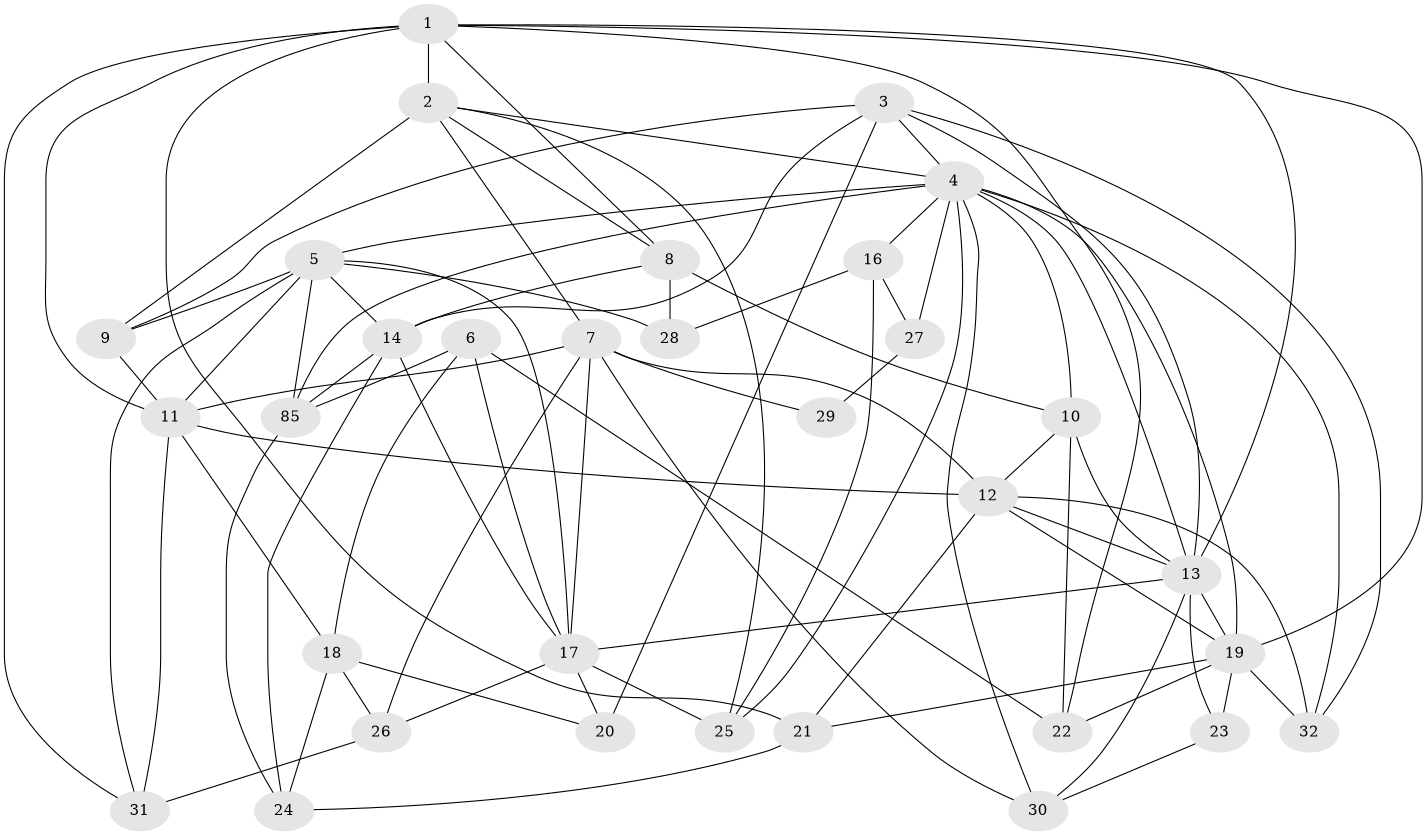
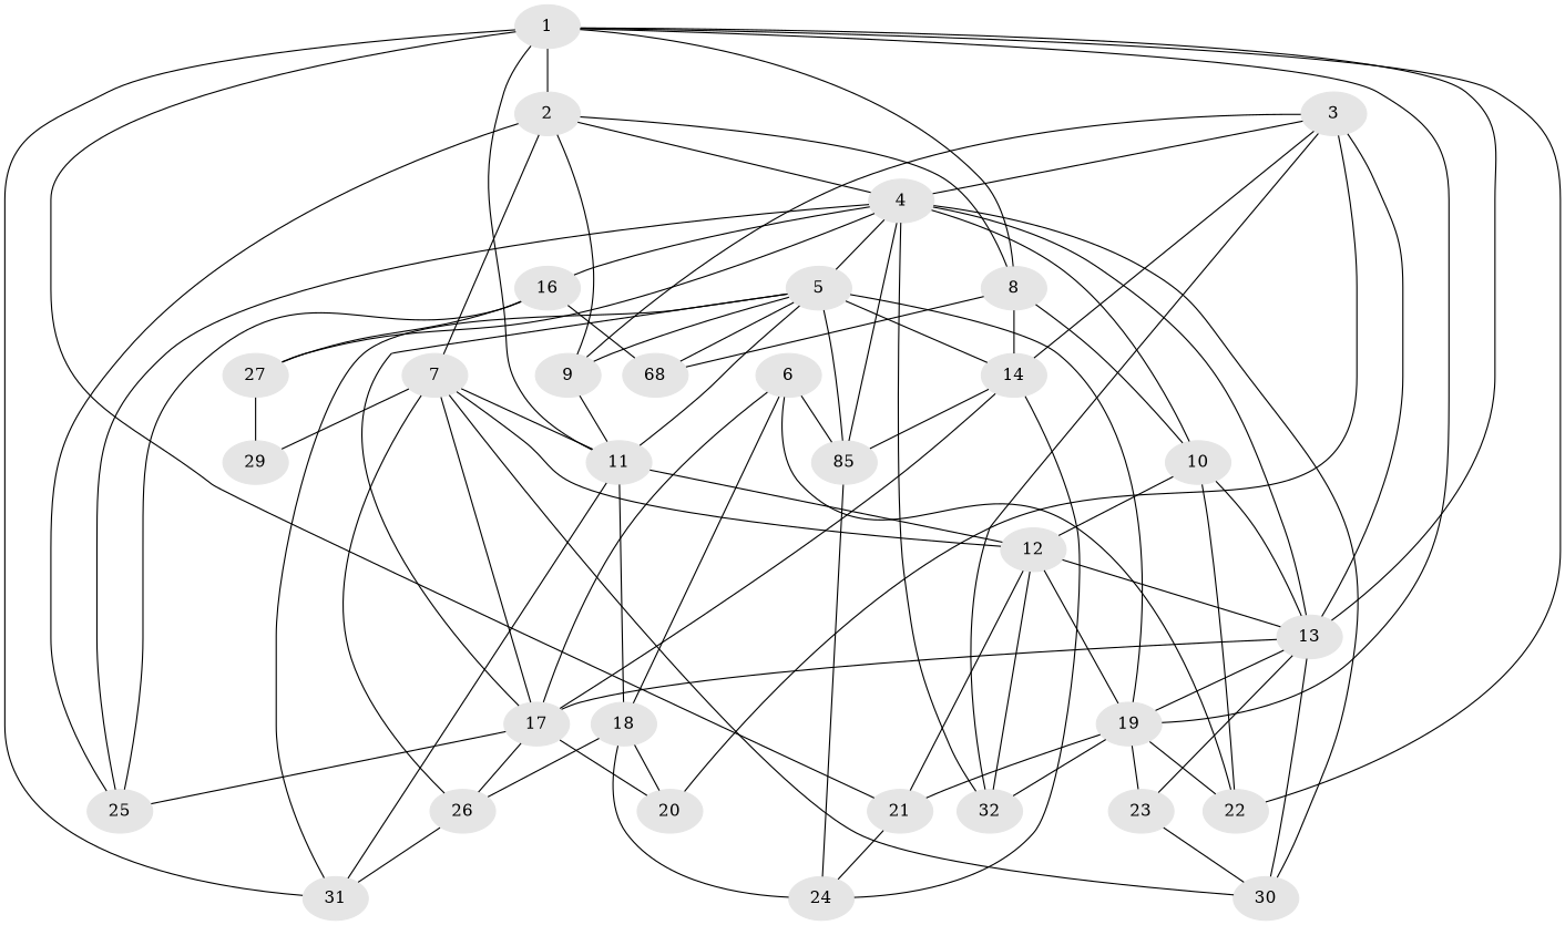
  graph {
    node [color=gray90 style=filled]
    edge [weight=1.0]
    1
    2
    8
    11
    13
    19
    21
    22
    31
    4
    7
    9
    25
    14
    10
-   28
+   28 [label=68]
    18
    12
    30
    17
    23
    32
    24
    5
    n25 [label=85]
    16
    27
    26
    29
    3
    20
    6
    1 -- 2 [weight=3.0]
    1 -- 8
    1 -- 11
    1 -- 13
    1 -- 19
    1 -- 21
    1 -- 22
    1 -- 31
    2 -- 8
    2 -- 4
    2 -- 7 [weight=3.0]
    2 -- 9
    2 -- 25
    8 -- 14
    8 -- 10 [weight=3.0]
    8 -- 28 [weight=2.0]
    11 -- 31
    11 -- 18
    11 -- 12
    13 -- 19
    13 -- 30
    13 -- 17 [weight=2.0]
    13 -- 23
    19 -- 21
    19 -- 22
    19 -- 23 [weight=2.0]
    19 -- 32
    21 -- 24
    4 -- 13
    4 -- 25
    4 -- 10
    4 -- 30
    4 -- 32
    4 -- 5
    4 -- n25 [weight=2.0]
    4 -- 16
    4 -- 27
    7 -- 11
    7 -- 12 [weight=2.0]
    7 -- 30
    7 -- 17
    7 -- 26
    7 -- 29 [weight=3.0]
    9 -- 11
    14 -- 17 [weight=2.0]
    14 -- 24
    14 -- n25
    10 -- 13 [weight=2.0]
    10 -- 22
    10 -- 12
    18 -- 24
    18 -- 26
    18 -- 20
    12 -- 13
    12 -- 19
    12 -- 21
    12 -- 32
    17 -- 25
    17 -- 26
    17 -- 20
    23 -- 30
    5 -- 11 [weight=2.0]
-   4 -- 19 [weight=2.0]
+   5 -- 19 [weight=2.0]
    5 -- 31
    5 -- 9
    5 -- 14 [weight=2.0]
    5 -- 28
    5 -- 17
    5 -- n25
    n25 -- 24
    16 -- 25
    16 -- 28
    16 -- 27
    27 -- 29
    26 -- 31
    3 -- 13 [weight=2.0]
    3 -- 4
    3 -- 9
    3 -- 14
    3 -- 32
    3 -- 20 [weight=2.0]
    6 -- 22
    6 -- 18
    6 -- 17
    6 -- n25
  }
